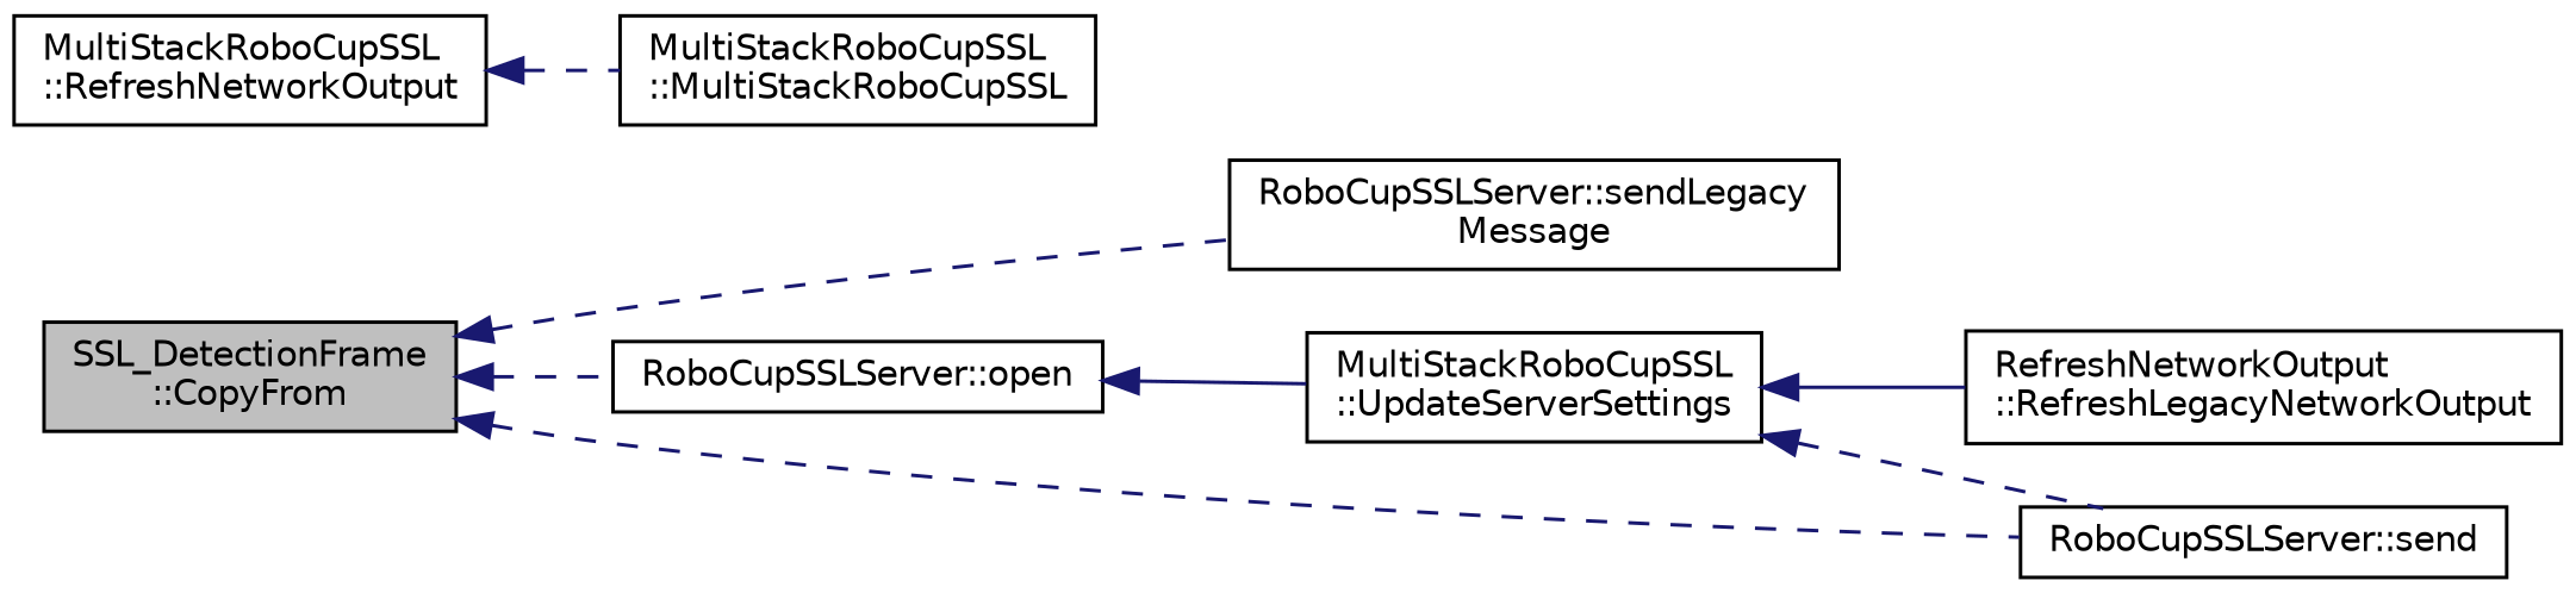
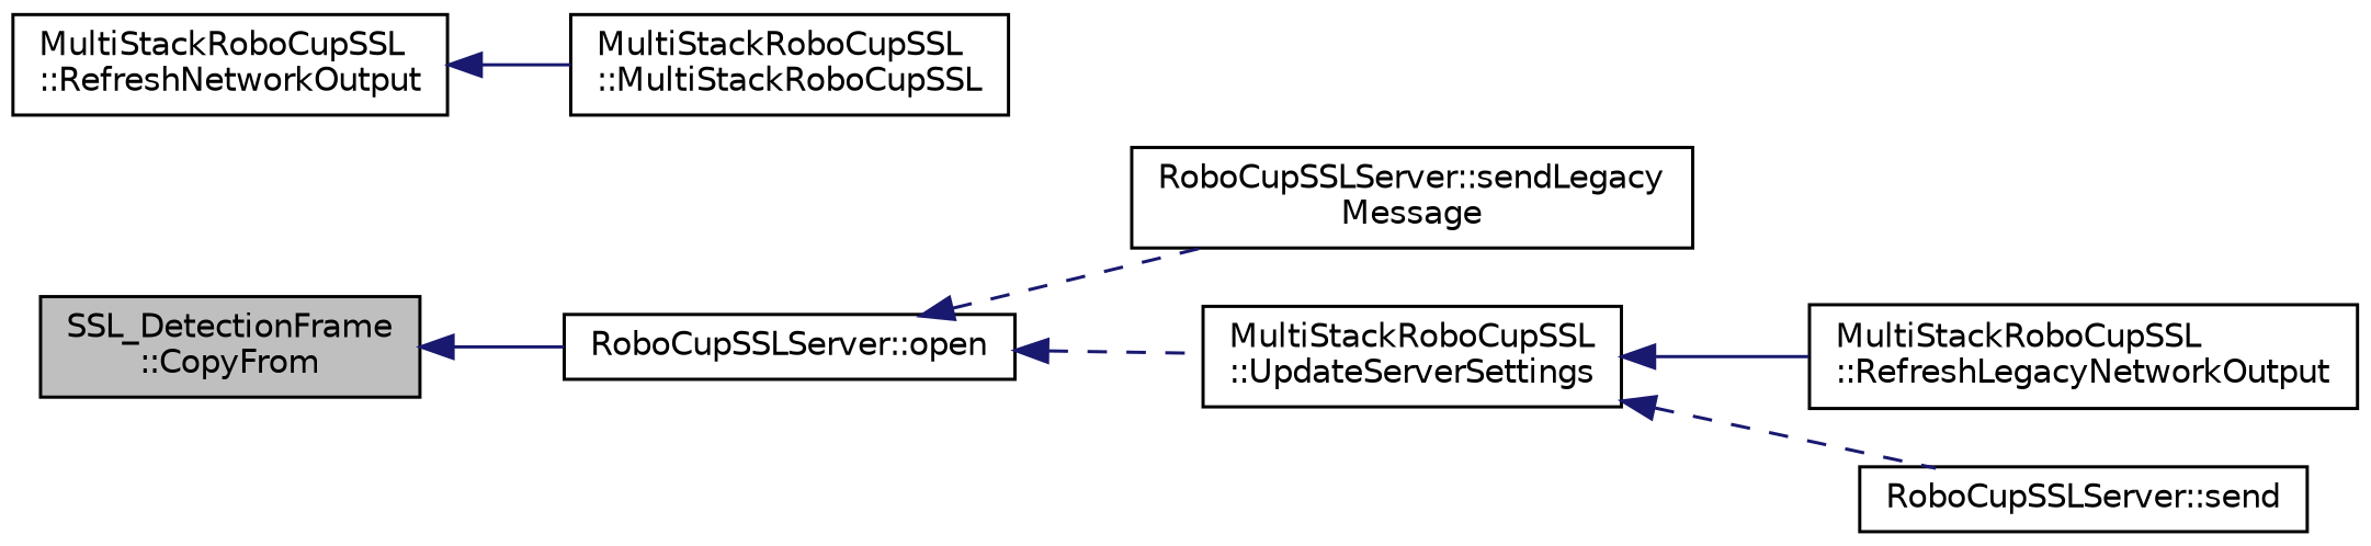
  digraph {
    rankdir=LR
    node [color=black fillcolor=white fontname=Helvetica fontsize=10 shape=record style=filled]
    edge [color=midnightblue dir=back fontname=Helvetica fontsize=10 labelfontname=Helvetica labelfontsize=10 style=dashed]
    n1 [fillcolor=grey75 fontcolor=black height=0.2 label="SSL_DetectionFrame\l::CopyFrom" width=0.4]
    n2 [height=0.2 label="RoboCupSSLServer::open" width=0.4]
    n3 [height=0.2 label="RoboCupSSLServer::send" width=0.4]
    n4 [height=0.2 label="RoboCupSSLServer::sendLegacy\lMessage" width=0.4]
    n5 [height=0.2 label="MultiStackRoboCupSSL\l::UpdateServerSettings" width=0.4]
-   n6 [height=0.2 label="RefreshNetworkOutput\l::RefreshLegacyNetworkOutput" width=0.4]
+   n6 [height=0.2 label="MultiStackRoboCupSSL\l::RefreshLegacyNetworkOutput" width=0.4]
    n7 [height=0.2 label="MultiStackRoboCupSSL\l::RefreshNetworkOutput" width=0.4]
    n8 [height=0.2 label="MultiStackRoboCupSSL\l::MultiStackRoboCupSSL" width=0.4]
-   n1 -> n2
-   n1 -> n3
-   n1 -> n4
-   n2 -> n5 [style=solid]
+   n1 -> n2 [style=solid]
+   n2 -> n4
+   n2 -> n5
    n5 -> n3
    n5 -> n6 [style=solid]
-   n7 -> n8
+   n7 -> n8 [style=solid]
  }
